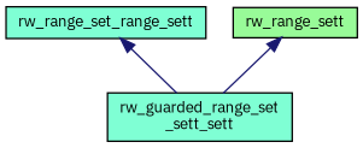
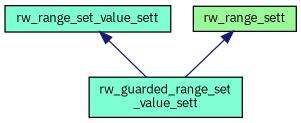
  digraph {
    fontname="IBM Plex Sans"
    node [color=black fillcolor=aquamarine fontname="IBM Plex Sans" fontsize=10 shape=record style=filled]
    edge [color=midnightblue dir=back fontname="IBM Plex Sans" fontsize=10 labelfontname=Helvetica labelfontsize=10 style=solid]
-   n1 [fontcolor=black height=0.2 label="rw_guarded_range_set\l_sett_sett" width=0.4]
-   n2 [height=0.2 label=rw_range_set_range_sett width=0.4]
+   n1 [fontcolor=black height=0.2 label="rw_guarded_range_set\l_value_sett" width=0.4]
+   n2 [height=0.2 label=rw_range_set_value_sett width=0.4]
    n3 [fillcolor=palegreen height=0.2 label=rw_range_sett width=0.4]
    n2 -> n1
    n3 -> n1
  }
